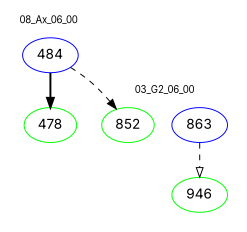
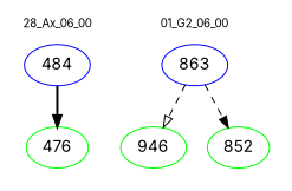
  digraph {
    fontname=Inter
    node [color=green fontname=Inter]
    edge [arrowhead=normal color=black fontname=Inter style=dashed]
    n1 [color=blue label=484]
-   n2 [label=478]
+   n2 [label=476]
    n3 [color=blue label=863]
    n4 [label=946]
    n5 [label=852]
    subgraph cluster_1 {
      color=white
      fontsize=10
-     label="08_Ax_06_00"
+     label="28_Ax_06_00"
      n1
      n2
    }
    subgraph cluster_2 {
      color=white
      fontsize=10
-     label="03_G2_06_00"
+     label="01_G2_06_00"
      n3
      n4
      n5
    }
    n1 -> n2 [style=bold]
    n3 -> n4 [arrowhead=onormal]
-   n1 -> n5
+   n3 -> n5
  }
